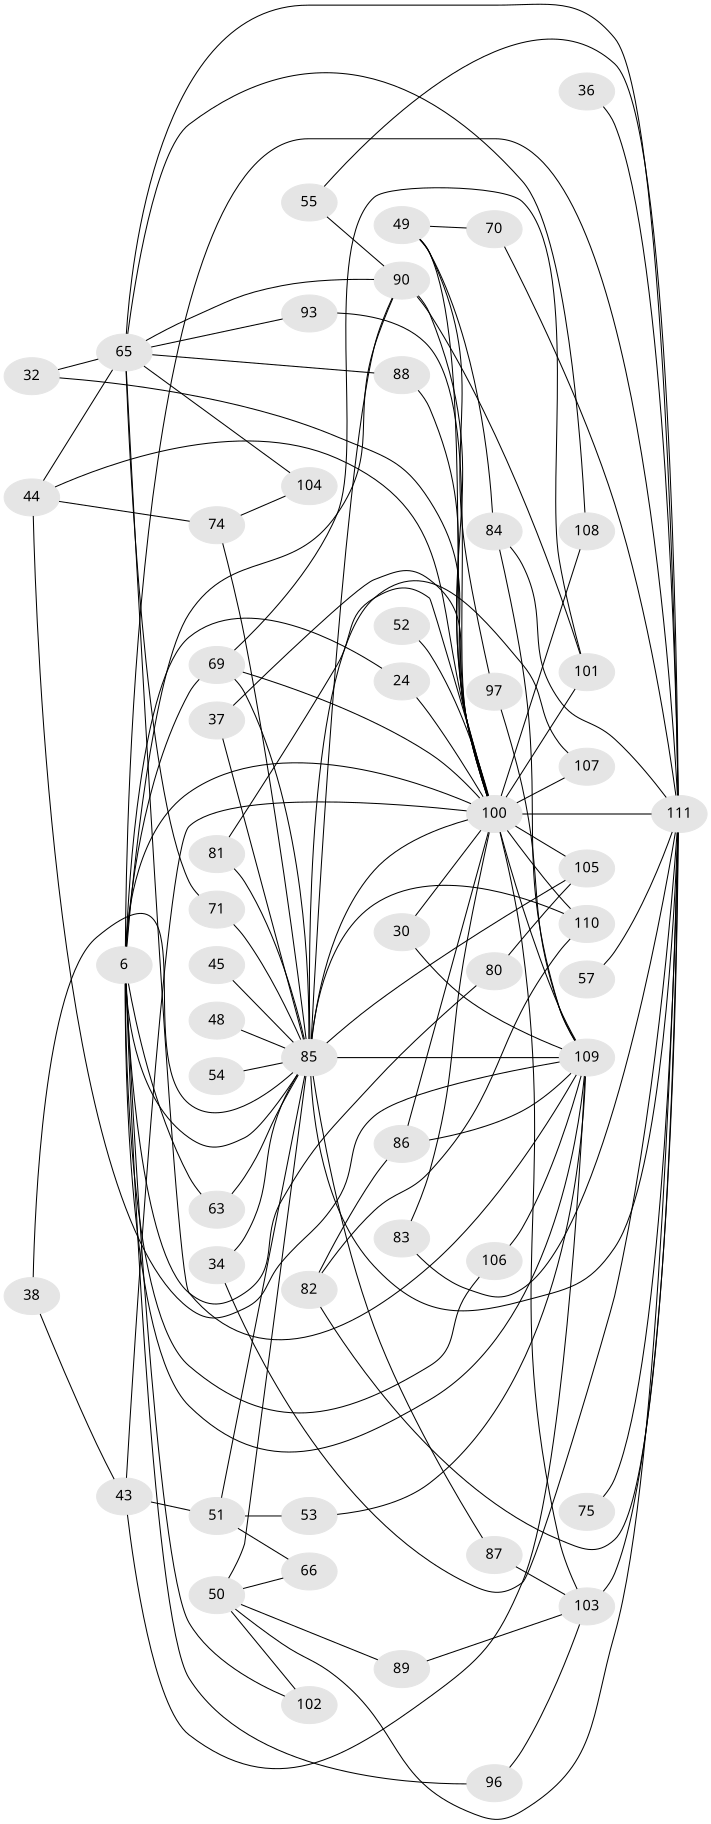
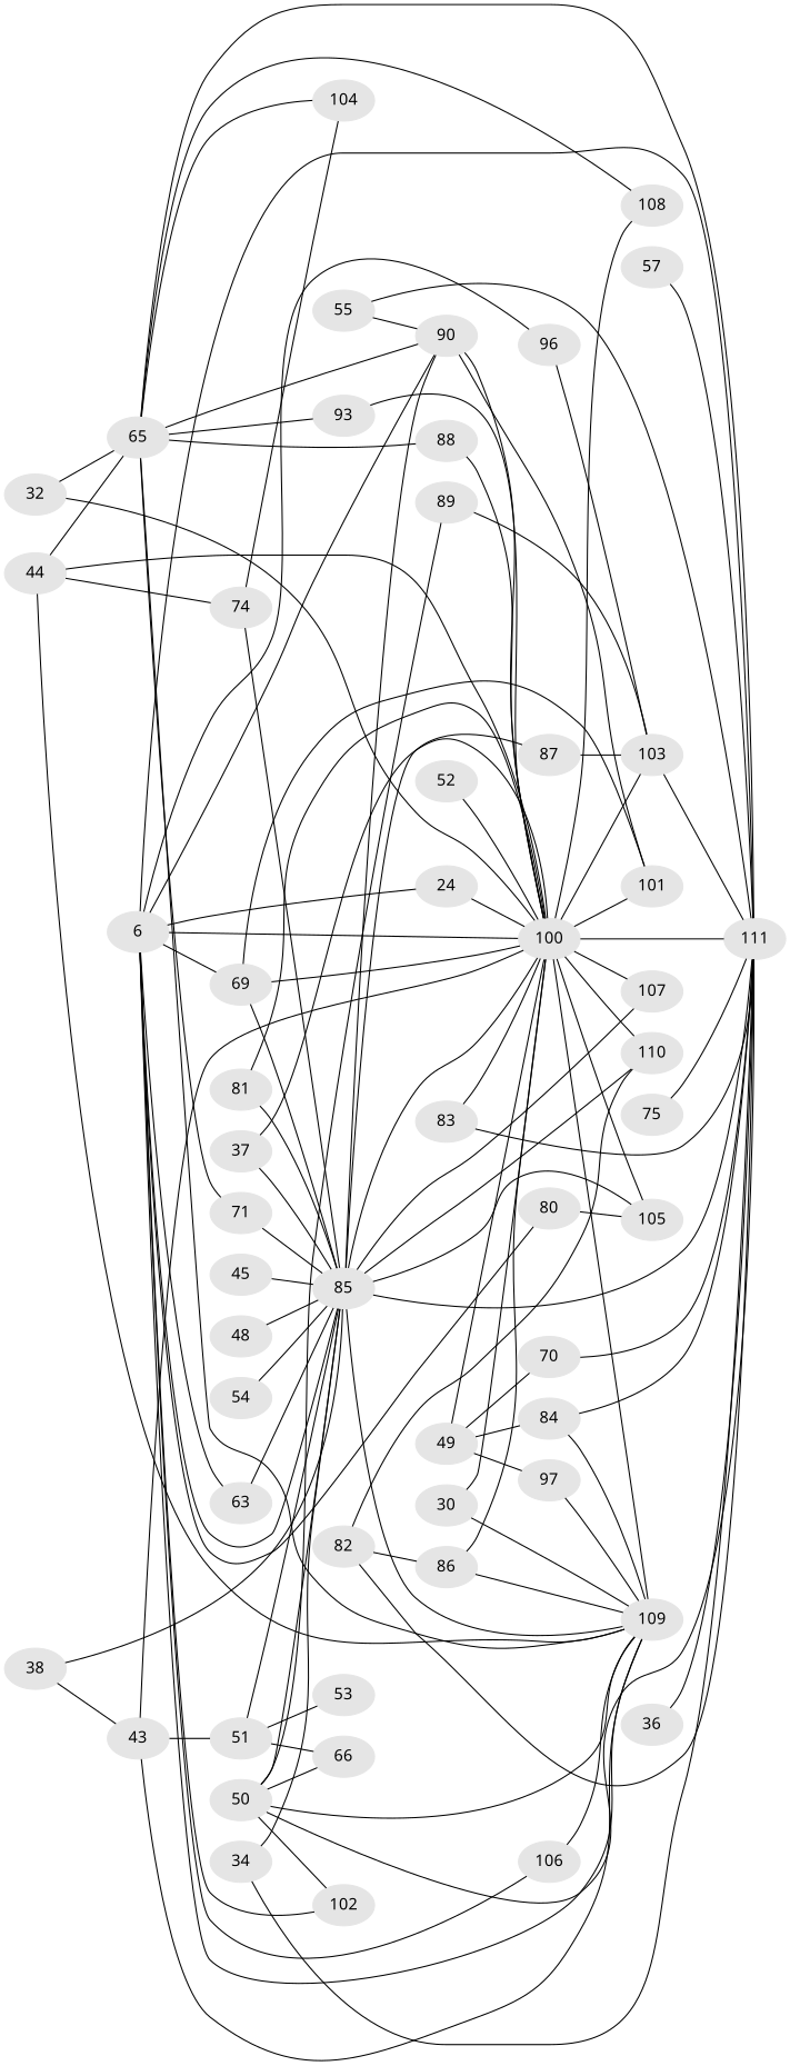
  graph {
    fontname="Noto Sans"
    rankdir=LR
    node [color=gray90 fontname="Noto Sans" style=filled]
    edge [fontname="Noto Sans"]
    6 [super="+3"]
    24
    63
    69 [super="+29"]
    80
    85 [super="+28+9"]
    90 [super="+62+13"]
    96
    100 [super="+92+10"]
    102
    106 [super="+95"]
    109 [super="+18+64+60+77+98"]
    111 [super="+99+41"]
    101 [super="+47"]
    105 [super="+42"]
    110 [super="+91"]
    87
    107
    103 [super="+94+73+76"]
    108
    30
    65 [super="+20"]
    71
    88
    93
    104
    32
    34
    36
    37
    43 [super="+33"]
    51
    38
    66
    53
    44 [super="+31"]
    74 [super="+40+58"]
    45
    48
    49
    70
    84 [super="+68"]
    97
    50 [super="+15"]
    89
    52
    54
    55
    57
    75
    81
    82 [super="+78"]
    86 [super="+59+35"]
    83 [super="+79+67"]
    6 -- 24
    6 -- 63
    6 -- 69
    6 -- 80
    6 -- 85 [weight=4]
    6 -- 90
    6 -- 96
    6 -- 100 [weight=8]
    6 -- 102
    6 -- 106
    6 -- 109
    6 -- 111 [weight=4]
    24 -- 100
    63 -- 85
    69 -- 85
    69 -- 100
    69 -- 101
    80 -- 105
    85 -- 90
    85 -- 100 [weight=10]
    85 -- 109 [weight=9]
    85 -- 111 [weight=6]
    85 -- 105 [weight=3]
    85 -- 110 [weight=2]
    85 -- 87 [weight=2]
    85 -- 107
    90 -- 100 [weight=2]
    90 -- 101
    96 -- 103
    100 -- 109 [weight=2]
    100 -- 111 [weight=13]
    100 -- 101 [weight=3]
    100 -- 105
    100 -- 110
    100 -- 107
    100 -- 103 [weight=2]
    100 -- 108
    106 -- 109 [weight=2]
    87 -- 103 [weight=3]
    103 -- 111 [weight=2]
    30 -- 100
    30 -- 109
    65 -- 90
    65 -- 109 [weight=2]
    65 -- 111 [weight=2]
    65 -- 108
    65 -- 71
    65 -- 88
    65 -- 93
    65 -- 104
    71 -- 85
    88 -- 100
    93 -- 100
    32 -- 100
    32 -- 65
    34 -- 85
    34 -- 111
    36 -- 111
    37 -- 85
    37 -- 100
    43 -- 100 [weight=2]
    43 -- 109 [weight=2]
    43 -- 51
    51 -- 85
    51 -- 66
    51 -- 53
    38 -- 85
    38 -- 43
-   53 -- 109
+   50 -- 109
    44 -- 100
    44 -- 109
    44 -- 65
    44 -- 74
    74 -- 85 [weight=3]
    74 -- 104
    45 -- 85
    48 -- 85
    49 -- 100 [weight=2]
    49 -- 70
    49 -- 84
    49 -- 97
    70 -- 111
    84 -- 109
    84 -- 111
    97 -- 109
    50 -- 85 [weight=2]
    50 -- 102
    50 -- 111
    50 -- 66
    50 -- 89
    89 -- 103
    52 -- 100 [weight=2]
    54 -- 85
    55 -- 90
    55 -- 111
    57 -- 111 [weight=2]
    75 -- 111
    81 -- 85
    81 -- 100
    82 -- 111 [weight=2]
    82 -- 110
    82 -- 86
    86 -- 100 [weight=2]
    86 -- 109
    83 -- 100 [weight=3]
    83 -- 111
  }
